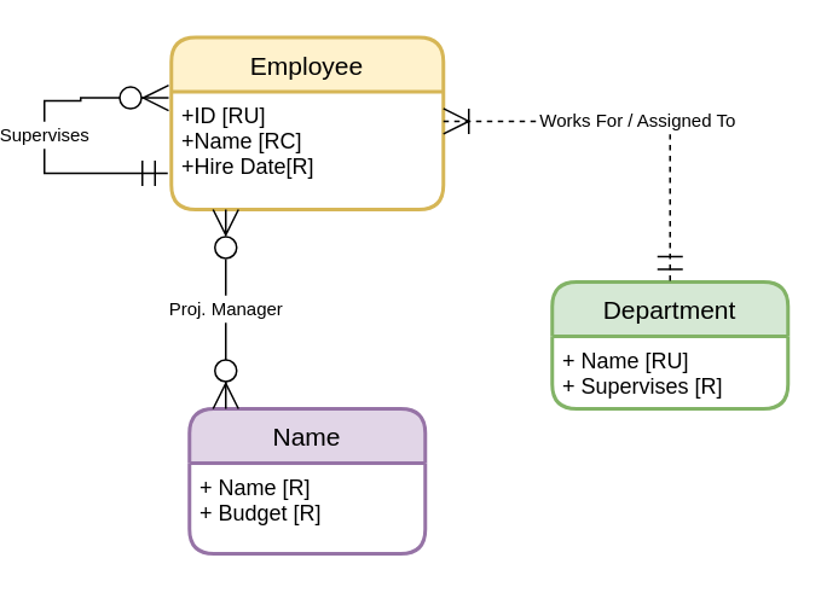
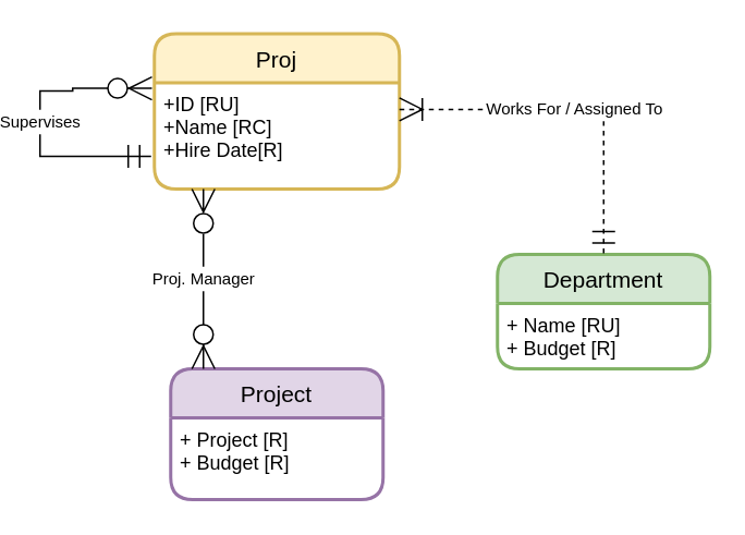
  <mxCell id="0" />
  <mxCell id="1" parent="0" />
- <mxCell id="2" value="Employee" style="swimlane;childLayout=stackLayout;horizontal=1;startSize=30;horizontalStack=0;rounded=1;fontSize=14;fontStyle=0;strokeWidth=2;resizeParent=0;resizeLast=1;shadow=0;dashed=0;align=center;fillColor=#fff2cc;strokeColor=#d6b656;" vertex="1" parent="1"><mxGeometry x="20" y="20" width="150" height="95" as="geometry" /></mxCell>
+ <mxCell id="2" value="Proj" style="swimlane;childLayout=stackLayout;horizontal=1;startSize=30;horizontalStack=0;rounded=1;fontSize=14;fontStyle=0;strokeWidth=2;resizeParent=0;resizeLast=1;shadow=0;dashed=0;align=center;fillColor=#fff2cc;strokeColor=#d6b656;" vertex="1" parent="1"><mxGeometry x="20" y="20" width="150" height="95" as="geometry" /></mxCell>
  <mxCell id="3" value="+ID [RU]&#10;+Name [RC]&#10;+Hire Date[R] " style="align=left;strokeColor=none;fillColor=none;spacingLeft=4;fontSize=12;verticalAlign=top;resizable=0;rotatable=0;part=1;" vertex="1" parent="2"><mxGeometry y="30" width="150" height="65" as="geometry" /></mxCell>
  <mxCell id="4" value="&lt;font style=&quot;font-size: 10px&quot;&gt;Supervises&lt;/font&gt;" style="fontSize=12;html=1;endArrow=ERmandOne;startArrow=ERzeroToMany;rounded=0;exitX=-0.01;exitY=0.052;exitDx=0;exitDy=0;edgeStyle=orthogonalEdgeStyle;endSize=12;startSize=12;exitPerimeter=0;endFill=0;startFill=1;" edge="1" parent="2" source="3"><mxGeometry width="100" height="100" relative="1" as="geometry"><mxPoint x="-20" y="280" as="sourcePoint" /><mxPoint x="-2" y="75" as="targetPoint" /><Array as="points"><mxPoint x="-50" y="33" /><mxPoint x="-50" y="35" /><mxPoint x="-70" y="35" /><mxPoint x="-70" y="75" /></Array></mxGeometry></mxCell>
  <mxCell id="5" value="Department" style="swimlane;childLayout=stackLayout;horizontal=1;startSize=30;horizontalStack=0;rounded=1;fontSize=14;fontStyle=0;strokeWidth=2;resizeParent=0;resizeLast=1;shadow=0;dashed=0;align=center;fillColor=#d5e8d4;strokeColor=#82b366;" vertex="1" parent="1"><mxGeometry x="230" y="155" width="130" height="70" as="geometry" /></mxCell>
- <mxCell id="6" value="+ Name [RU]&#10;+ Supervises [R]" style="align=left;strokeColor=none;fillColor=none;spacingLeft=4;fontSize=12;verticalAlign=top;resizable=0;rotatable=0;part=1;" vertex="1" parent="5"><mxGeometry y="30" width="130" height="40" as="geometry" /></mxCell>
- <mxCell id="7" value="Name" style="swimlane;childLayout=stackLayout;horizontal=1;startSize=30;horizontalStack=0;rounded=1;fontSize=14;fontStyle=0;strokeWidth=2;resizeParent=0;resizeLast=1;shadow=0;dashed=0;align=center;fillColor=#e1d5e7;strokeColor=#9673a6;" vertex="1" parent="1"><mxGeometry x="30" y="225" width="130" height="80" as="geometry" /></mxCell>
- <mxCell id="8" value="+ Name [R]&#10;+ Budget [R]" style="align=left;strokeColor=none;fillColor=none;spacingLeft=4;fontSize=12;verticalAlign=top;resizable=0;rotatable=0;part=1;" vertex="1" parent="7"><mxGeometry y="30" width="130" height="50" as="geometry" /></mxCell>
+ <mxCell id="6" value="+ Name [RU]&#10;+ Budget [R]" style="align=left;strokeColor=none;fillColor=none;spacingLeft=4;fontSize=12;verticalAlign=top;resizable=0;rotatable=0;part=1;" vertex="1" parent="5"><mxGeometry y="30" width="130" height="40" as="geometry" /></mxCell>
+ <mxCell id="7" value="Project" style="swimlane;childLayout=stackLayout;horizontal=1;startSize=30;horizontalStack=0;rounded=1;fontSize=14;fontStyle=0;strokeWidth=2;resizeParent=0;resizeLast=1;shadow=0;dashed=0;align=center;fillColor=#e1d5e7;strokeColor=#9673a6;" vertex="1" parent="1"><mxGeometry x="30" y="225" width="130" height="80" as="geometry" /></mxCell>
+ <mxCell id="8" value="+ Project [R]&#10;+ Budget [R]" style="align=left;strokeColor=none;fillColor=none;spacingLeft=4;fontSize=12;verticalAlign=top;resizable=0;rotatable=0;part=1;" vertex="1" parent="7"><mxGeometry y="30" width="130" height="50" as="geometry" /></mxCell>
  <mxCell id="9" value="&lt;font style=&quot;font-size: 10px&quot;&gt;Works For / Assigned To&lt;/font&gt;" style="fontSize=12;html=1;endArrow=ERmandOne;startArrow=ERoneToMany;rounded=0;exitX=1;exitY=0.25;exitDx=0;exitDy=0;edgeStyle=orthogonalEdgeStyle;endSize=12;startSize=12;endFill=0;startFill=0;entryX=0.5;entryY=0;entryDx=0;entryDy=0;dashed=1;" edge="1" parent="1" source="3" target="5"><mxGeometry width="100" height="100" relative="1" as="geometry"><mxPoint x="298.5" y="105" as="sourcePoint" /><mxPoint x="298" y="146.62" as="targetPoint" /><Array as="points"><mxPoint x="295" y="66" /></Array></mxGeometry></mxCell>
  <mxCell id="10" value="&lt;font style=&quot;font-size: 10px&quot;&gt;Proj. Manager&lt;br&gt;&lt;/font&gt;" style="fontSize=12;html=1;endArrow=ERzeroToMany;startArrow=ERzeroToMany;rounded=0;exitX=0.5;exitY=0;exitDx=0;exitDy=0;entryX=0.5;entryY=1;entryDx=0;entryDy=0;edgeStyle=orthogonalEdgeStyle;endSize=12;startSize=12;endFill=0;startFill=1;" edge="1" parent="1"><mxGeometry width="100" height="100" relative="1" as="geometry"><mxPoint x="50" y="225" as="sourcePoint" /><mxPoint x="50" y="115" as="targetPoint" /><Array as="points"><mxPoint x="50" y="145" /><mxPoint x="50" y="145" /></Array></mxGeometry></mxCell>
